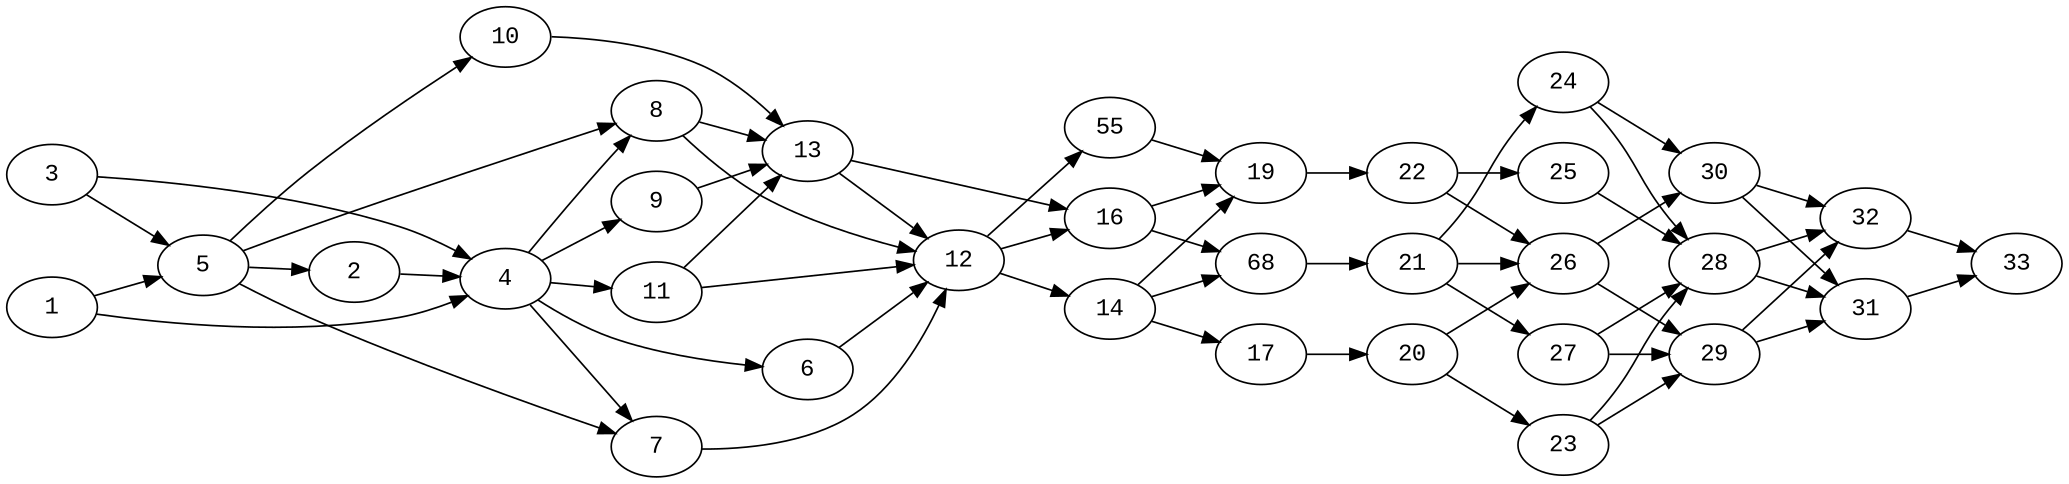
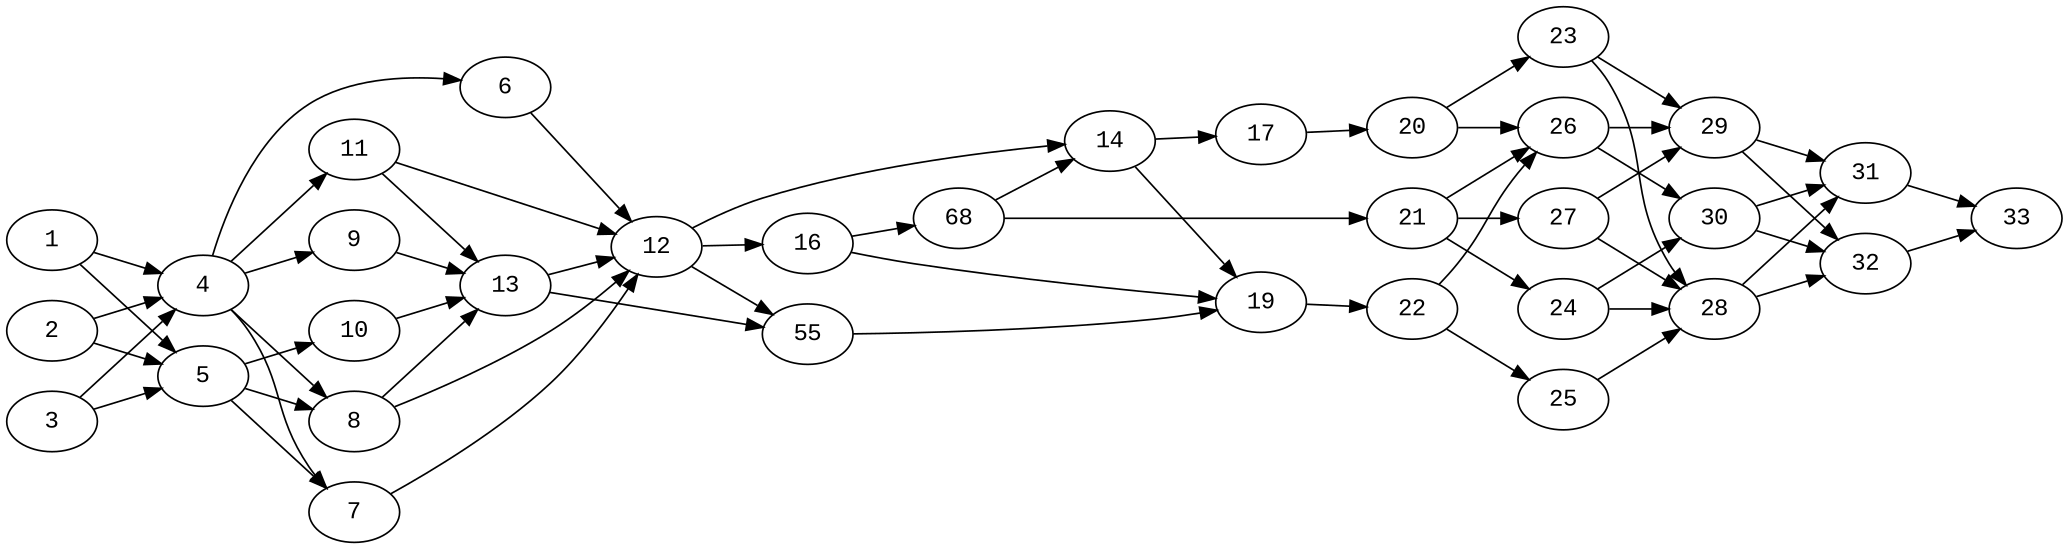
  digraph {
    fontname="Liberation Mono"
    rankdir=LR
    node [alpha=0.17 fontname="Liberation Mono"]
    edge [fontname="Liberation Mono"]
    1 [alpha=0.12 expect_size=17731584]
    4 [alpha=0.04 expect_size=11504640]
    5 [alpha=0.18 expect_size=50538496]
    6 [expect_size=11501568]
    7 [alpha=0.00 expect_size=23235584]
    8 [alpha=0.02 expect_size=24206336]
    9 [alpha=0.07 expect_size=37627904]
    11 [alpha=0.08 expect_size=7519232]
    10 [alpha=0.08 expect_size=18807808]
    12 [alpha=0.02 expect_size=36374528]
    13 [alpha=0.06 expect_size=10435584]
    2 [alpha=0.09 expect_size=15744000]
    3 [expect_size=25004032]
    14 [alpha=0.04 expect_size=51502080]
    n15 [alpha=0.07 expect_size=14103552 label=55]
    16 [alpha=0.12 expect_size=9042944]
    17 [alpha=0.07 expect_size=49402880]
    n18 [alpha=0.20 expect_size=49559552 label=68]
    19 [alpha=0.15 expect_size=7026688]
    20 [alpha=0.14 expect_size=23316480]
    21 [expect_size=41268224]
    22 [alpha=0.05 expect_size=13087744]
    23 [alpha=0.02 expect_size=18343936]
    26 [alpha=0.01 expect_size=13394944]
    24 [alpha=0.01 expect_size=33518592]
    27 [alpha=0.09 expect_size=40916992]
    25 [alpha=0.20 expect_size=43849728]
    28 [alpha=0.06 expect_size=9382912]
    29 [alpha=0.16 expect_size=8256512]
    30 [alpha=0.13 expect_size=44066816]
    31 [alpha=0.10 expect_size=28947456]
    32 [alpha=0.00 expect_size=22575104]
    33 [alpha=0.13 expect_size=35450880]
    1 -> 4
    1 -> 5
    4 -> 6
    4 -> 7
    4 -> 8
    4 -> 9
    4 -> 11
    5 -> 7
    5 -> 8
    5 -> 10
    6 -> 12
    7 -> 12
    8 -> 12
    8 -> 13
    9 -> 13
    11 -> 12
    11 -> 13
    10 -> 13
    12 -> 14
    12 -> n15
    12 -> 16
    13 -> 12
-   13 -> 16
+   13 -> n15
    2 -> 4
-   5 -> 2
+   2 -> 5
    3 -> 4
    3 -> 5
    14 -> 17
-   14 -> n18
+   n18 -> 14
    14 -> 19
    n15 -> 19
    16 -> n18
    16 -> 19
    17 -> 20
    n18 -> 21
    19 -> 22
    20 -> 23
    20 -> 26
    21 -> 26
    21 -> 24
    21 -> 27
    22 -> 26
    22 -> 25
    23 -> 28
    23 -> 29
    26 -> 29
    26 -> 30
    24 -> 28
    24 -> 30
    27 -> 28
    27 -> 29
    25 -> 28
    28 -> 31
    28 -> 32
    29 -> 31
    29 -> 32
    30 -> 31
    30 -> 32
    31 -> 33
    32 -> 33
  }
